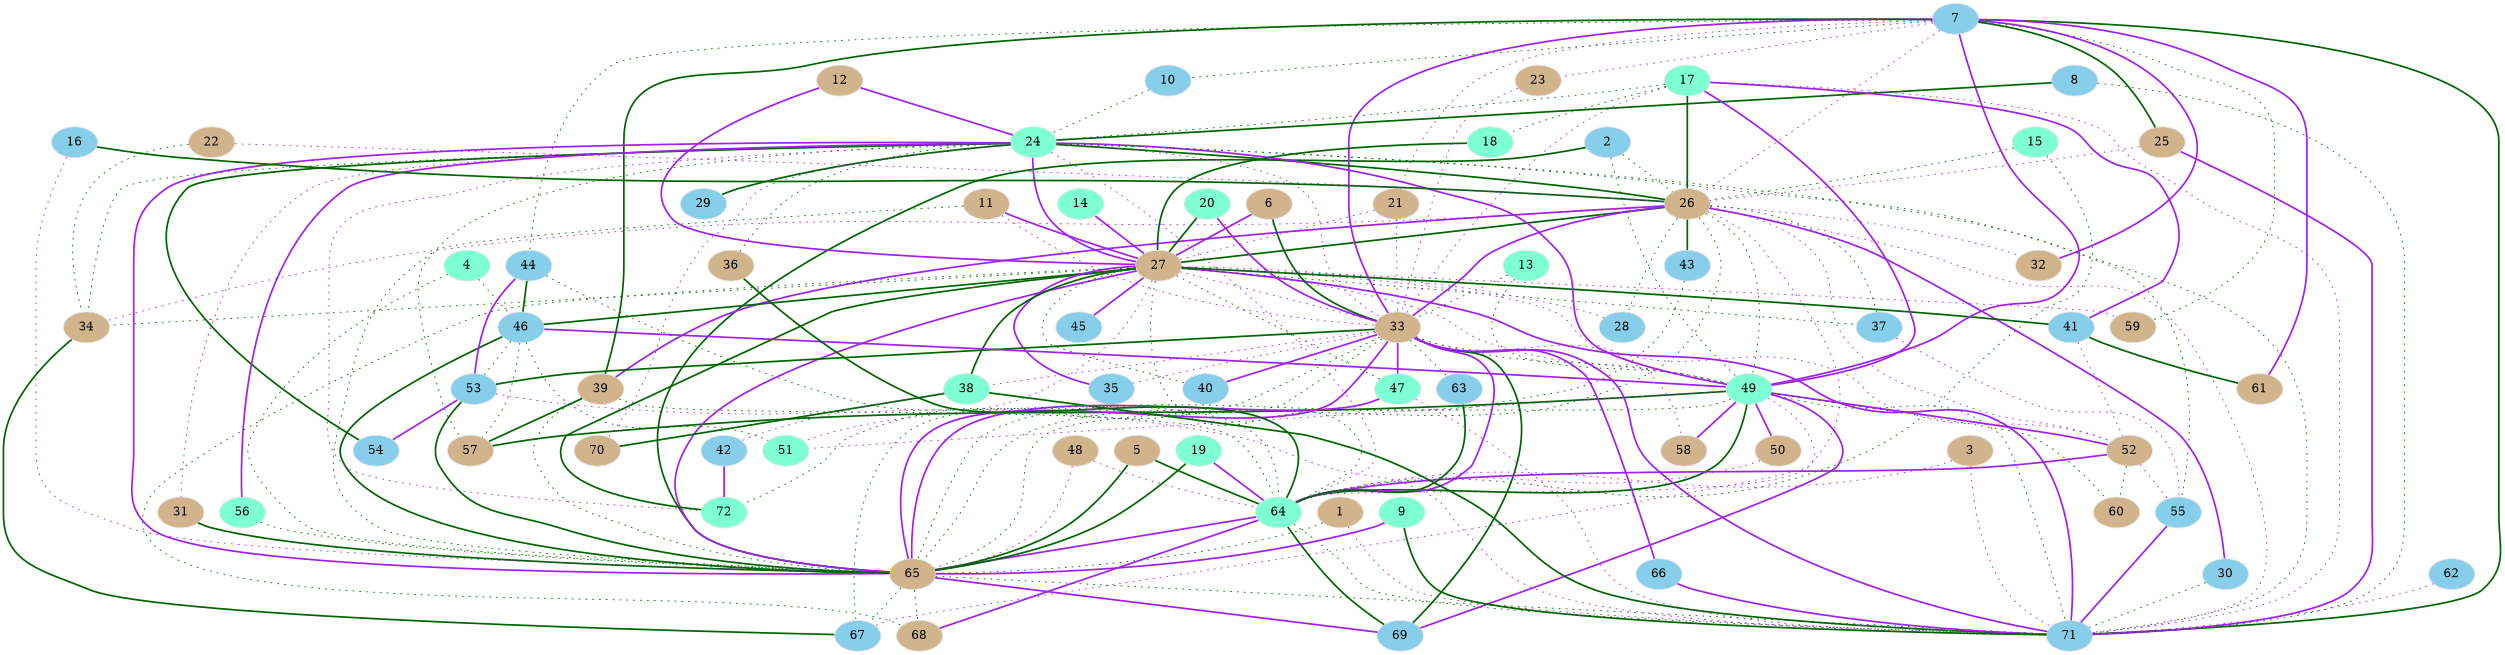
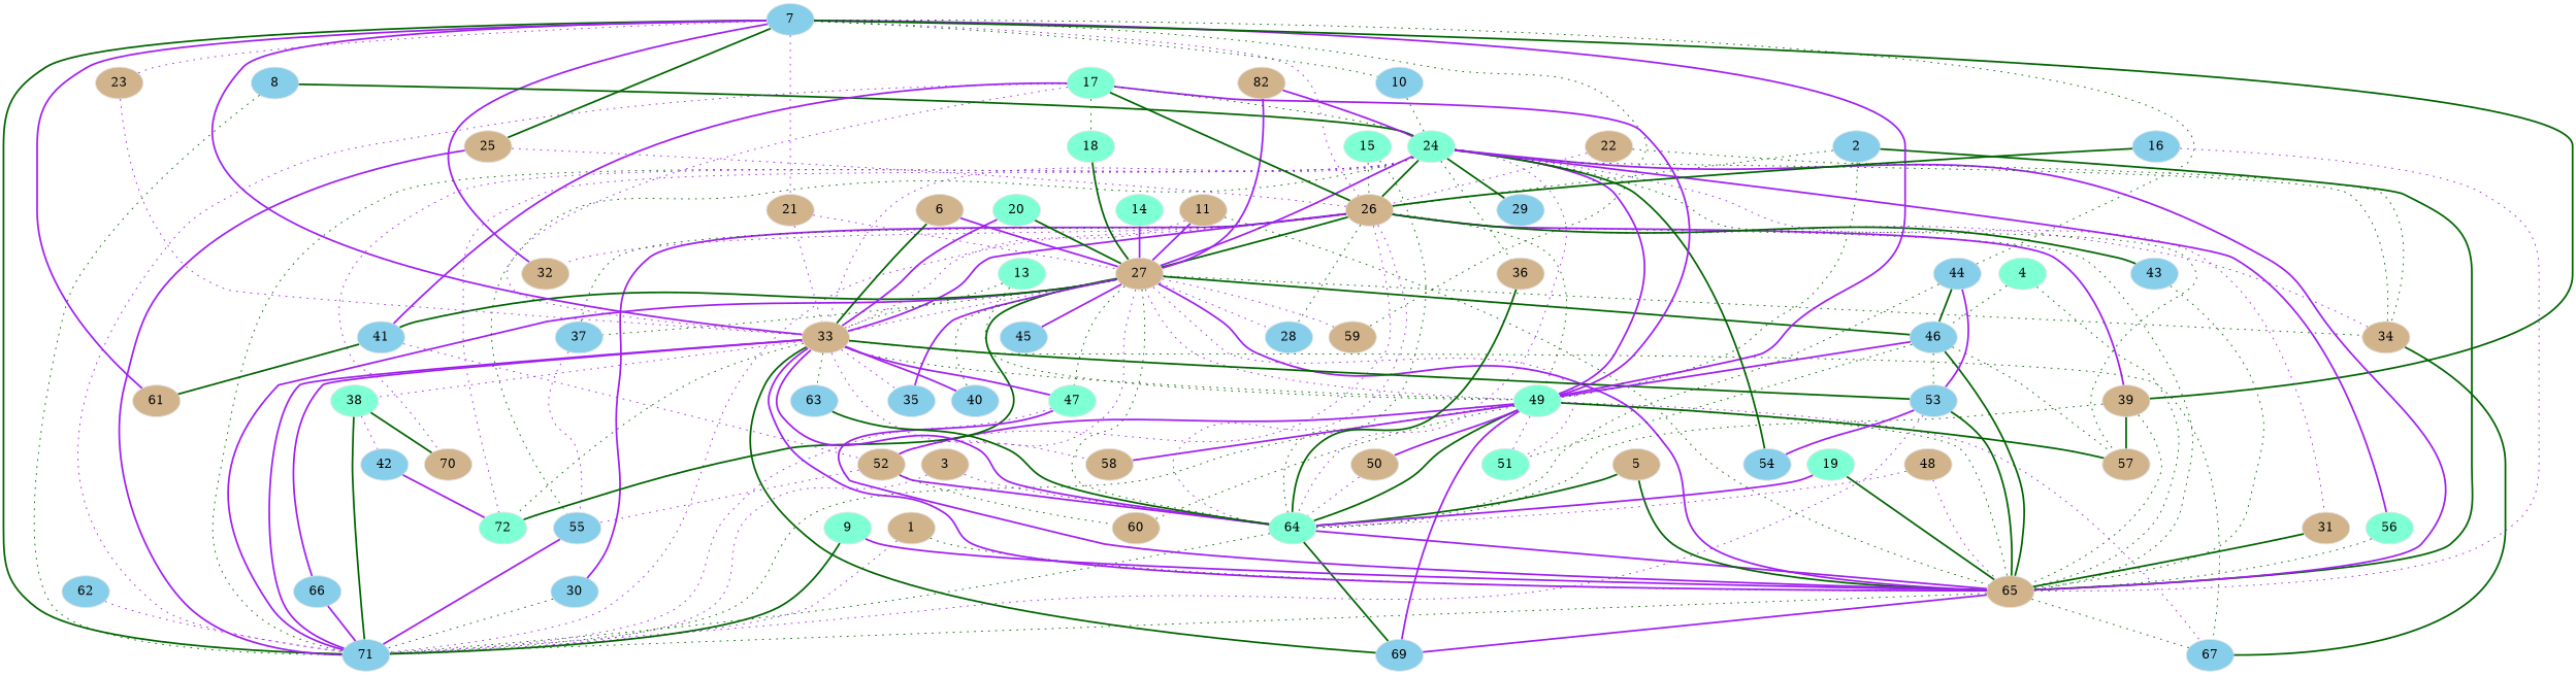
  graph {
    node [color=gray90 fillcolor=tan style=filled]
    edge [color=darkgreen style=dotted weight=1.0]
    1
    65
    71 [fillcolor=skyblue]
-   68
    67 [fillcolor=skyblue]
    69 [fillcolor=skyblue]
    2 [fillcolor=skyblue]
    26
    49 [fillcolor=aquamarine]
    64 [fillcolor=aquamarine]
    27
    33
    32
    39
    34
    28 [fillcolor=skyblue]
    30 [fillcolor=skyblue]
    37 [fillcolor=skyblue]
    43 [fillcolor=skyblue]
    52
    57
    51 [fillcolor=aquamarine]
    58
    50
    60
    3
    4 [fillcolor=aquamarine]
    46 [fillcolor=skyblue]
    53 [fillcolor=skyblue]
    55 [fillcolor=skyblue]
    5
    6
    59
    41 [fillcolor=skyblue]
    72 [fillcolor=aquamarine]
    35 [fillcolor=skyblue]
    38 [fillcolor=aquamarine]
    40 [fillcolor=skyblue]
    45 [fillcolor=skyblue]
    47 [fillcolor=aquamarine]
    63 [fillcolor=skyblue]
    66 [fillcolor=skyblue]
    7 [fillcolor=skyblue]
    10 [fillcolor=skyblue]
    21
    23
    25
    44 [fillcolor=skyblue]
    61
    24 [fillcolor=aquamarine]
    8 [fillcolor=skyblue]
    29 [fillcolor=skyblue]
    31
    36
    54 [fillcolor=skyblue]
    56 [fillcolor=aquamarine]
    70
    9 [fillcolor=aquamarine]
    11
-   12
+   12 [label=82]
    13 [fillcolor=aquamarine]
    14 [fillcolor=aquamarine]
    15 [fillcolor=aquamarine]
    16 [fillcolor=skyblue]
    17 [fillcolor=aquamarine]
    18 [fillcolor=aquamarine]
    19 [fillcolor=aquamarine]
    20 [fillcolor=aquamarine]
    22
    42 [fillcolor=skyblue]
    48
    62 [fillcolor=skyblue]
    1 -- 65
    1 -- 71 [color=purple]
    65 -- 71
-   65 -- 68 [weight=2.0]
    65 -- 67
    65 -- 69 [color=purple style=bold]
    2 -- 65 [style=bold]
    2 -- 26
    2 -- 49
    26 -- 65 [weight=2.0]
    26 -- 71 [color=purple weight=2.0]
    26 -- 49 [weight=2.0]
    26 -- 64 [color=purple weight=2.0]
    26 -- 27 [style=bold weight=4.0]
    26 -- 33 [color=purple style=bold weight=3.0]
    26 -- 32 [color=purple]
    26 -- 39 [color=purple style=bold]
    26 -- 34 [color=purple]
    26 -- 28
    26 -- 30 [color=purple style=bold]
    26 -- 37
    26 -- 43 [style=bold]
    26 -- 52 [color=purple weight=2.0]
    49 -- 65
    49 -- 71
    49 -- 67 [color=purple]
    49 -- 69 [color=purple style=bold]
    49 -- 64 [style=bold]
    49 -- 52 [color=purple style=bold]
    49 -- 57 [style=bold]
    49 -- 51 [color=purple]
    49 -- 58 [color=purple style=bold]
    49 -- 50 [color=purple style=bold]
    49 -- 60
    64 -- 65 [color=purple style=bold weight=2.0]
    64 -- 71
-   64 -- 68 [color=purple style=bold]
    64 -- 69 [style=bold]
    27 -- 65 [color=purple style=bold weight=2.0]
    27 -- 71 [color=purple style=bold weight=2.0]
-   27 -- 68
    27 -- 49 [color=purple weight=2.0]
    27 -- 64 [weight=3.0]
    27 -- 33 [color=purple weight=2.0]
    27 -- 34 [weight=2.0]
    27 -- 28 [color=purple]
    27 -- 37
    27 -- 52 [color=purple]
    27 -- 51 [color=purple]
    27 -- 46 [style=bold]
    27 -- 59 [color=purple]
    27 -- 41 [style=bold]
    27 -- 72 [style=bold]
    27 -- 35 [color=purple style=bold weight=2.0]
-   27 -- 38 [style=bold weight=3.0]
    27 -- 40
    27 -- 45 [color=purple style=bold weight=2.0]
    27 -- 47 [weight=2.0]
    33 -- 65 [color=purple style=bold]
    33 -- 71 [color=purple style=bold weight=2.0]
    33 -- 67
    33 -- 69 [style=bold]
    33 -- 49
    33 -- 64 [color=purple style=bold]
    33 -- 58 [color=purple]
    33 -- 53 [style=bold]
    33 -- 72
    33 -- 35 [color=purple]
    33 -- 38 [color=purple]
    33 -- 40 [color=purple style=bold]
    33 -- 47 [color=purple style=bold]
    33 -- 63 [weight=2.0]
    33 -- 66 [color=purple style=bold]
    39 -- 65 [weight=2.0]
    39 -- 64
    39 -- 57 [style=bold weight=2.0]
    34 -- 67 [style=bold]
    30 -- 71
    37 -- 55 [color=purple]
    43 -- 65
    52 -- 64 [color=purple style=bold]
    52 -- 60
    52 -- 55 [color=purple]
    50 -- 64 [color=purple]
    3 -- 71 [color=purple]
    3 -- 64 [color=purple]
    4 -- 65
    4 -- 46
    46 -- 65 [style=bold weight=2.0]
    46 -- 49 [color=purple style=bold]
    46 -- 57
    46 -- 51
    46 -- 53
    53 -- 65 [style=bold]
    53 -- 71 [color=purple]
    53 -- 54 [color=purple style=bold]
    55 -- 71 [color=purple style=bold]
    5 -- 65 [style=bold]
    5 -- 64 [style=bold]
    6 -- 27 [color=purple style=bold]
    6 -- 33 [style=bold]
    41 -- 52 [color=purple]
    41 -- 61 [style=bold]
    38 -- 71 [style=bold]
    38 -- 70 [style=bold]
    38 -- 42 [color=purple]
    47 -- 65 [color=purple style=bold]
    47 -- 71 [color=purple]
    63 -- 64 [style=bold]
    66 -- 71 [color=purple style=bold]
    7 -- 71 [style=bold]
    7 -- 26 [color=purple]
    7 -- 49 [color=purple style=bold]
    7 -- 33 [color=purple style=bold]
    7 -- 32 [color=purple style=bold]
    7 -- 39 [style=bold]
    7 -- 59
    7 -- 10
    7 -- 21 [color=purple]
    7 -- 23 [color=purple]
    7 -- 25 [style=bold]
    7 -- 44
    7 -- 61 [color=purple style=bold]
    10 -- 24
    21 -- 27 [color=purple]
    21 -- 33 [color=purple]
    23 -- 33 [color=purple]
    25 -- 71 [color=purple style=bold]
    25 -- 26 [color=purple]
    44 -- 64
    44 -- 46 [style=bold]
    44 -- 53 [color=purple style=bold]
    24 -- 65 [color=purple style=bold weight=2.0]
    24 -- 71 [weight=2.0]
    24 -- 26 [style=bold weight=3.0]
    24 -- 49 [color=purple style=bold weight=2.0]
    24 -- 64 [color=purple]
    24 -- 27 [color=purple style=bold weight=2.0]
    24 -- 33 [color=purple]
    24 -- 34
    24 -- 57
    24 -- 55
    24 -- 72 [color=purple]
    24 -- 29 [style=bold]
    24 -- 31 [color=purple]
    24 -- 36
    24 -- 54 [style=bold]
    24 -- 56 [color=purple style=bold]
    24 -- 70 [color=purple]
    8 -- 71
    8 -- 24 [style=bold]
    31 -- 65 [style=bold]
    36 -- 64 [style=bold]
    56 -- 65
    9 -- 65 [color=purple style=bold]
    9 -- 71 [style=bold]
    11 -- 65
    11 -- 27 [color=purple style=bold]
    11 -- 33 [color=purple]
    12 -- 27 [color=purple style=bold]
    12 -- 24 [color=purple style=bold]
    13 -- 49
    13 -- 33
    14 -- 27 [color=purple style=bold weight=2.0]
    15 -- 26
    15 -- 64
    16 -- 65 [color=purple]
    16 -- 26 [style=bold]
    17 -- 71 [color=purple]
    17 -- 26 [style=bold]
    17 -- 49 [color=purple style=bold]
    17 -- 33 [color=purple]
    17 -- 41 [color=purple style=bold]
    17 -- 24
    17 -- 18
    18 -- 27 [style=bold]
    19 -- 65 [style=bold]
    19 -- 64 [color=purple style=bold]
    20 -- 27 [style=bold]
    20 -- 33 [color=purple style=bold]
    22 -- 26 [color=purple]
    22 -- 34
    42 -- 72 [color=purple style=bold]
    48 -- 65 [color=purple]
    48 -- 64 [color=purple]
    62 -- 71 [color=purple]
  }
